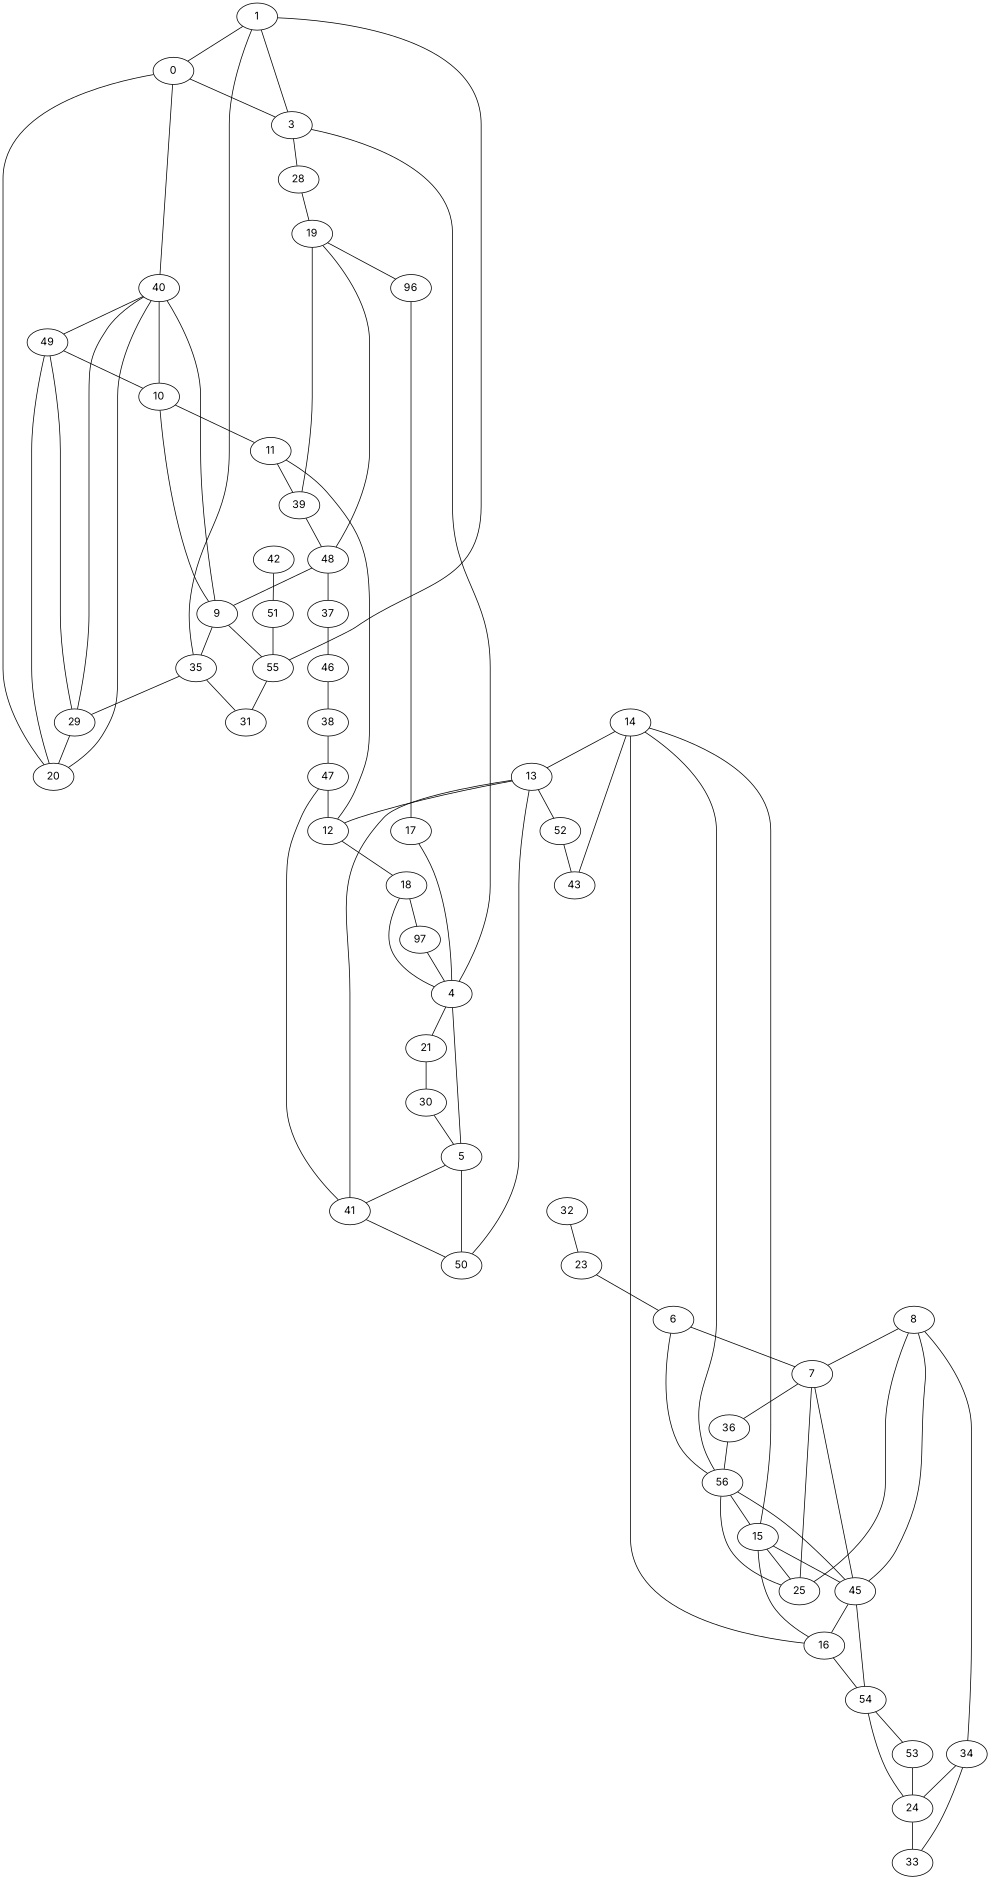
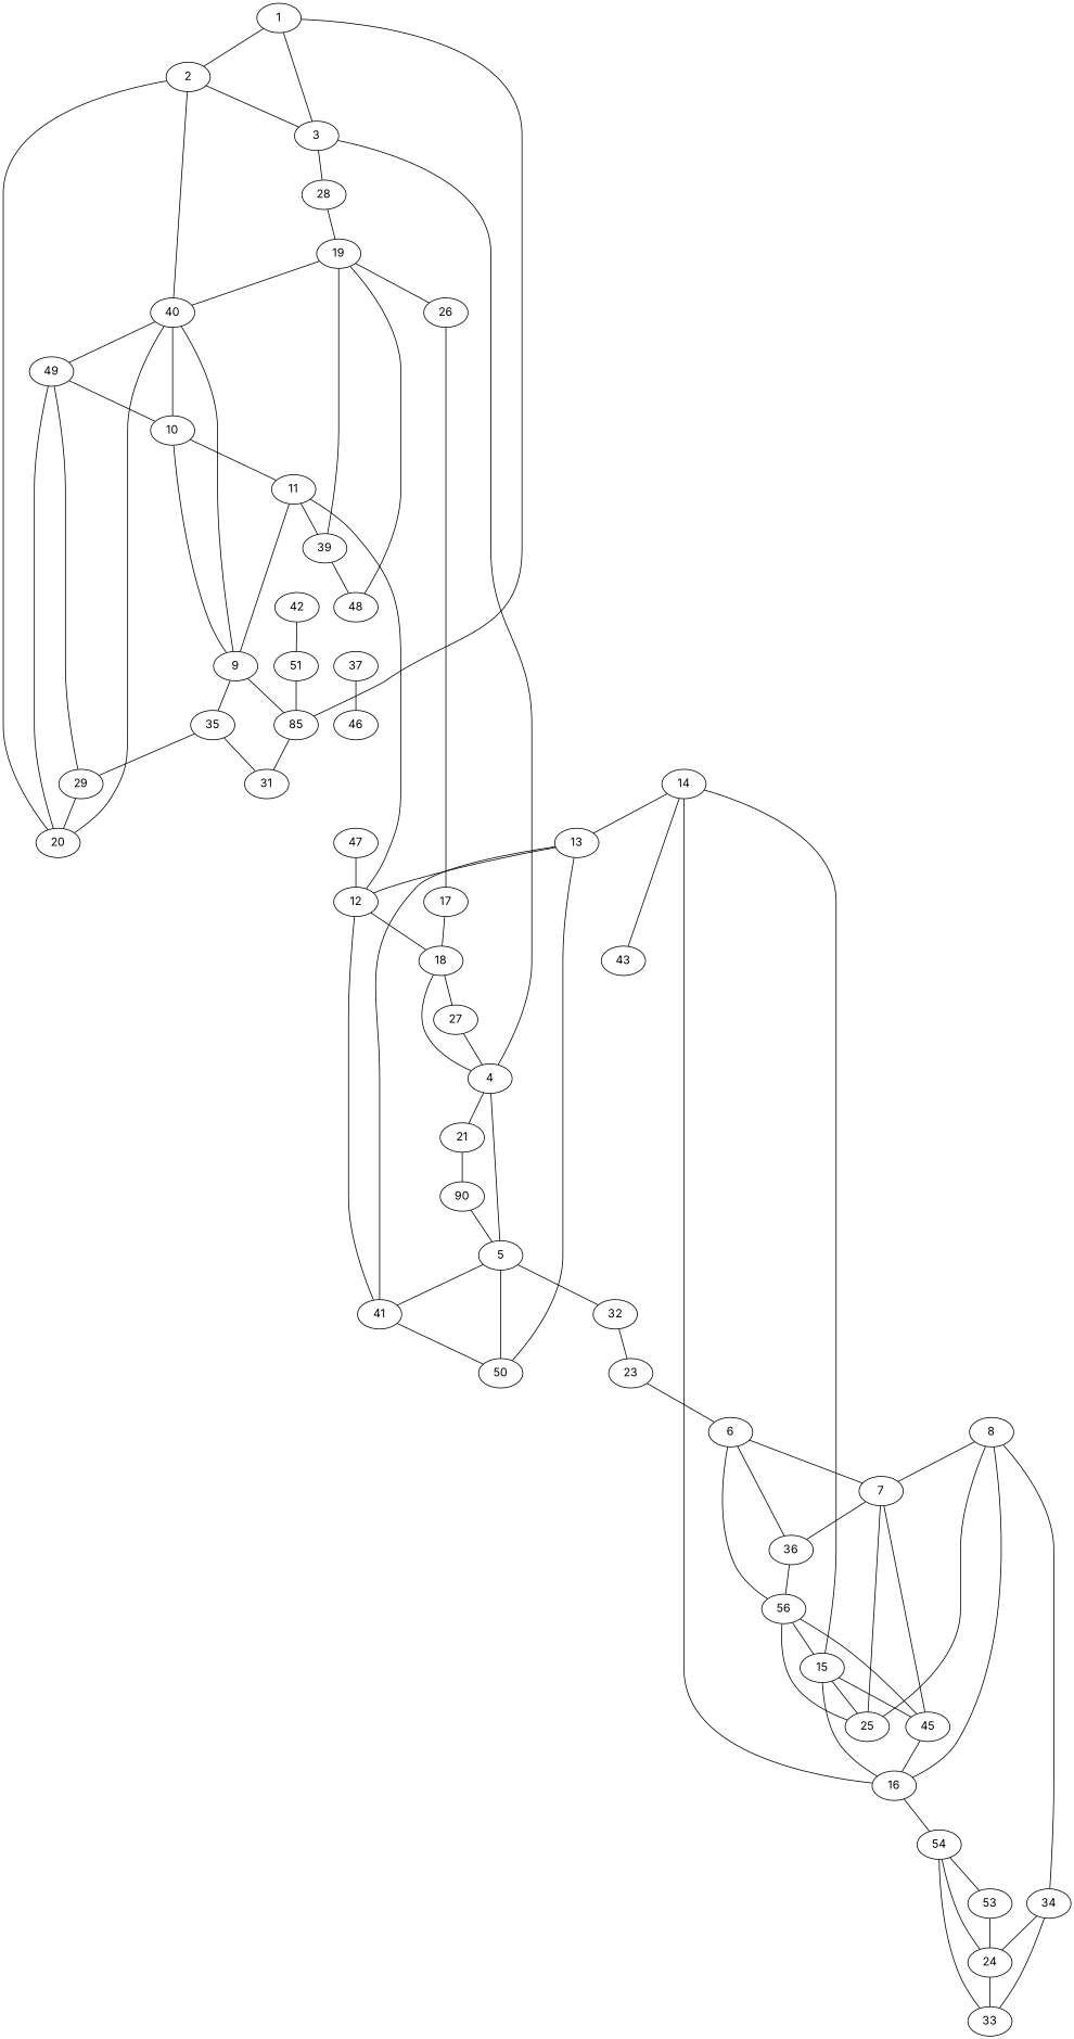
  graph {
    fontname=Inter
    node [aaLength=5 fontname=Inter sequence=LNIIL type=1]
    edge [distance0=0.0 fontname=Inter frequency=1 type0=4]
    1 [aaLength=14 sequence=LRKEIRYFKDVTTR type=0]
-   2 [aaLength=7 sequence=RKTWESI type=0 label=0]
+   2 [aaLength=7 sequence=RKTWESI type=0]
    35 [aaLength=3 sequence=GIG]
-   55 [aaLength=3 sequence=GIG]
+   55 [aaLength=3 sequence=GIG label=85]
    3 [sequence=PQKFR type=0]
    40 [sequence=AVIMG]
    29 [aaLength=7 sequence=RNAVIMG]
    31 [aaLength=8 sequence=VAIIVAAL]
    4 [aaLength=8 sequence=SIESSLNL type=0]
    28
    49 [sequence=AVIMG]
    20 [aaLength=7 sequence=RNAVIMG]
    18 [aaLength=4 sequence=IIHA]
    21 [aaLength=8 sequence=VERVFIIG]
    19
    10 [aaLength=6 sequence=RKTWES type=0]
-   27 [aaLength=4 sequence=IIHA label=97]
-   30 [aaLength=8 sequence=VERVFIIG]
+   27 [aaLength=4 sequence=IIHA]
+   30 [aaLength=8 sequence=VERVFIIG label=90]
    39
    48
-   26 [aaLength=4 sequence=EIID label=96]
+   26 [aaLength=4 sequence=EIID]
    5 [aaLength=9 sequence=GAEIYNELI type=0]
    32 [aaLength=10 sequence=VSHLLITEIE]
    41 [sequence=VFIIG]
    50 [sequence=VFIIG]
    23 [aaLength=10 sequence=VSHLLITEIE]
    6 [sequence=SPESI type=0]
    7 [aaLength=3 sequence=PLE type=0]
    36 [aaLength=2 sequence=TF]
    56 [aaLength=2 sequence=TF]
    25 [aaLength=3 sequence=WTK]
    45 [aaLength=3 sequence=WTK]
    15 [aaLength=3 sequence=PLE type=0]
    16 [aaLength=10 sequence=PKSELQKFVG type=0]
    54 [aaLength=3 sequence=IKE]
    8 [aaLength=10 sequence=PKSELQKFVG type=0]
    34 [aaLength=3 sequence=IKE]
    24 [aaLength=10 sequence=FTYNYTLWTR]
    33 [aaLength=10 sequence=FTYNYTLWTR]
    9 [aaLength=14 sequence=LRKEIRYFKDVTTR type=0]
    11 [sequence=PQKFR type=0]
    12 [aaLength=6 sequence=SIESSL type=0]
    37 [aaLength=4 sequence=EIID]
    13 [aaLength=9 sequence=GAEIYNELI type=0]
-   52 [aaLength=10 sequence=VSHLLITEIE]
    43 [aaLength=10 sequence=VSHLLITEIE]
    14 [sequence=SPESI type=0]
    53 [aaLength=10 sequence=FTYNYTLWTR]
    17 [aaLength=4 sequence=EIID]
    46 [aaLength=4 sequence=EIID]
-   38 [aaLength=4 sequence=IIHA]
    47 [aaLength=4 sequence=IIHA]
    42 [aaLength=8 sequence=VAIIVAAL]
    51 [aaLength=8 sequence=VAIIVAAL]
    1 -- 2 [distance0=29.11711 type0=1]
-   1 -- 35 [distance0=32.60242 type0=2]
    1 -- 55 [distance0=32.60242 type0=3]
    2 -- 3 [distance0=12.257 distance1=0.0 frequency=2 type0=1 type1=5]
    2 -- 40 [distance0=37.37056 type0=3]
    35 -- 29 [distance0=28.0]
    35 -- 31 [distance0=12.0 type0=3]
    55 -- 31 [distance0=12.0 type0=3]
    3 -- 1 [distance0=39.00912 type0=3]
    3 -- 4 [distance0=38.21141 type0=2]
    3 -- 28 [distance0=5.0]
    40 -- 49 [type0=5]
-   29 -- 40 [distance0=2.0 type0=2]
+   19 -- 40 [distance0=2.0 type0=2]
    29 -- 49 [distance0=2.0 type0=3]
    29 -- 20 [type0=5]
    4 -- 18 [distance0=33.47095 type0=3]
    4 -- 21 [distance0=3.0]
    28 -- 19 [type0=5]
    49 -- 20 [distance0=2.0 type0=2]
    49 -- 10 [type0=5]
    20 -- 2 [type0=5]
    20 -- 40 [distance0=2.0 type0=2]
    18 -- 27 [type0=5]
    21 -- 30 [type0=5]
    19 -- 26 [distance0=6.0]
    10 -- 40 [distance0=40.68853 type0=3]
    10 -- 11 [distance0=11.15151 distance1=1.0 frequency=2 type0=1 type1=4]
    27 -- 4 [distance0=1.0]
    30 -- 5 [type0=5]
    39 -- 19 [type0=1]
    39 -- 48 [type0=5]
    48 -- 19 [type0=1]
-   48 -- 37 [distance0=6.0]
    26 -- 17 [type0=5]
    5 -- 4 [distance0=23.25794 type0=1]
+   5 -- 32 [distance0=4.0]
    5 -- 41 [distance0=23.45798 type0=2]
    5 -- 50 [distance0=23.45798 type0=3]
    32 -- 23 [type0=5]
    41 -- 50 [type0=5]
    23 -- 6 [distance0=2.0]
    6 -- 7 [distance0=23.62993 type0=3]
+   6 -- 36 [distance0=23.53796 distance1=3.0 frequency=2 type0=1 type1=4]
    6 -- 56 [distance0=23.53796 type0=2]
    7 -- 36 [distance0=12.4593 type0=3]
    7 -- 25 [distance0=12.09273 distance1=1.0 frequency=2 type0=1 type1=4]
    7 -- 45 [distance0=12.09273 type0=2]
    36 -- 56 [type0=1]
    56 -- 25 [distance0=9.0 type0=2]
    56 -- 15 [distance0=3.0]
    45 -- 56 [distance0=9.0 type0=3]
    45 -- 16 [distance0=1.0]
    15 -- 25 [distance0=25.67918 type0=3]
    15 -- 45 [distance0=1.0]
    15 -- 16 [distance0=8.203952 type0=1]
    16 -- 54 [distance0=7.0]
    54 -- 24 [distance0=5.0 type0=2]
-   54 -- 45 [distance0=5.0 type0=3]
+   54 -- 33 [distance0=5.0 type0=3]
    54 -- 53 [distance0=2.0]
    8 -- 7 [distance0=15.79295 type0=1]
    8 -- 25 [distance0=24.53582 type0=2]
-   8 -- 45 [distance0=24.53582 type0=3]
+   8 -- 16 [distance0=24.53582 type0=3]
    8 -- 34 [distance0=7.0]
    34 -- 24 [distance0=5.0 distance1=2.0 frequency=2 type0=2 type1=4]
    34 -- 33 [distance0=5.0 type0=3]
    24 -- 33 [distance1=0.0 frequency=2 type0=1 type1=5]
    9 -- 35 [distance0=37.89176 type0=2]
    9 -- 55 [distance0=37.89176 type0=3]
    9 -- 40 [distance0=8.0]
    9 -- 10 [distance0=30.51478 type0=1]
    11 -- 39 [distance0=5.0]
-   48 -- 9 [distance0=39.9475 type0=2]
+   11 -- 9 [distance0=39.9475 type0=2]
    11 -- 12 [distance0=41.0371 type0=3]
    12 -- 18 [distance0=26.62344 type0=3]
-   47 -- 41 [distance0=8.0]
+   12 -- 41 [distance0=8.0]
    37 -- 46 [type0=5]
    13 -- 41 [distance0=30.51986 type0=2]
    13 -- 50 [distance0=30.51986 type0=3]
    13 -- 12 [distance0=23.67681 type0=1]
-   13 -- 52 [distance0=4.0]
-   52 -- 43 [type0=5]
    43 -- 14 [distance0=2.0]
-   14 -- 56 [distance0=3.0]
    14 -- 15 [distance0=24.93481 type0=1]
    14 -- 16 [distance0=29.31128 type0=2]
    14 -- 13 [distance0=33.27005 type0=3]
    53 -- 24 [type0=1]
-   17 -- 4 [distance0=2.0]
-   46 -- 38 [distance0=2.0]
-   38 -- 47 [type0=5]
+   17 -- 18 [distance0=2.0]
    47 -- 12 [distance0=1.0]
    42 -- 51 [type0=5]
    51 -- 55 [distance0=4.0]
  }
